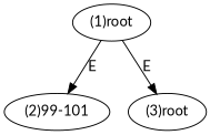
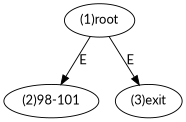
  digraph {
    fontname=Lato
    node [fontname=Lato]
    edge [fontname=Lato]
    n1 [label="(1)root"]
-   n2 [label="(2)99-101"]
-   n3 [label="(3)root"]
+   n2 [label="(2)98-101"]
+   n3 [label="(3)exit"]
    n1 -> n2 [label=E]
    n1 -> n3 [label=E]
  }
